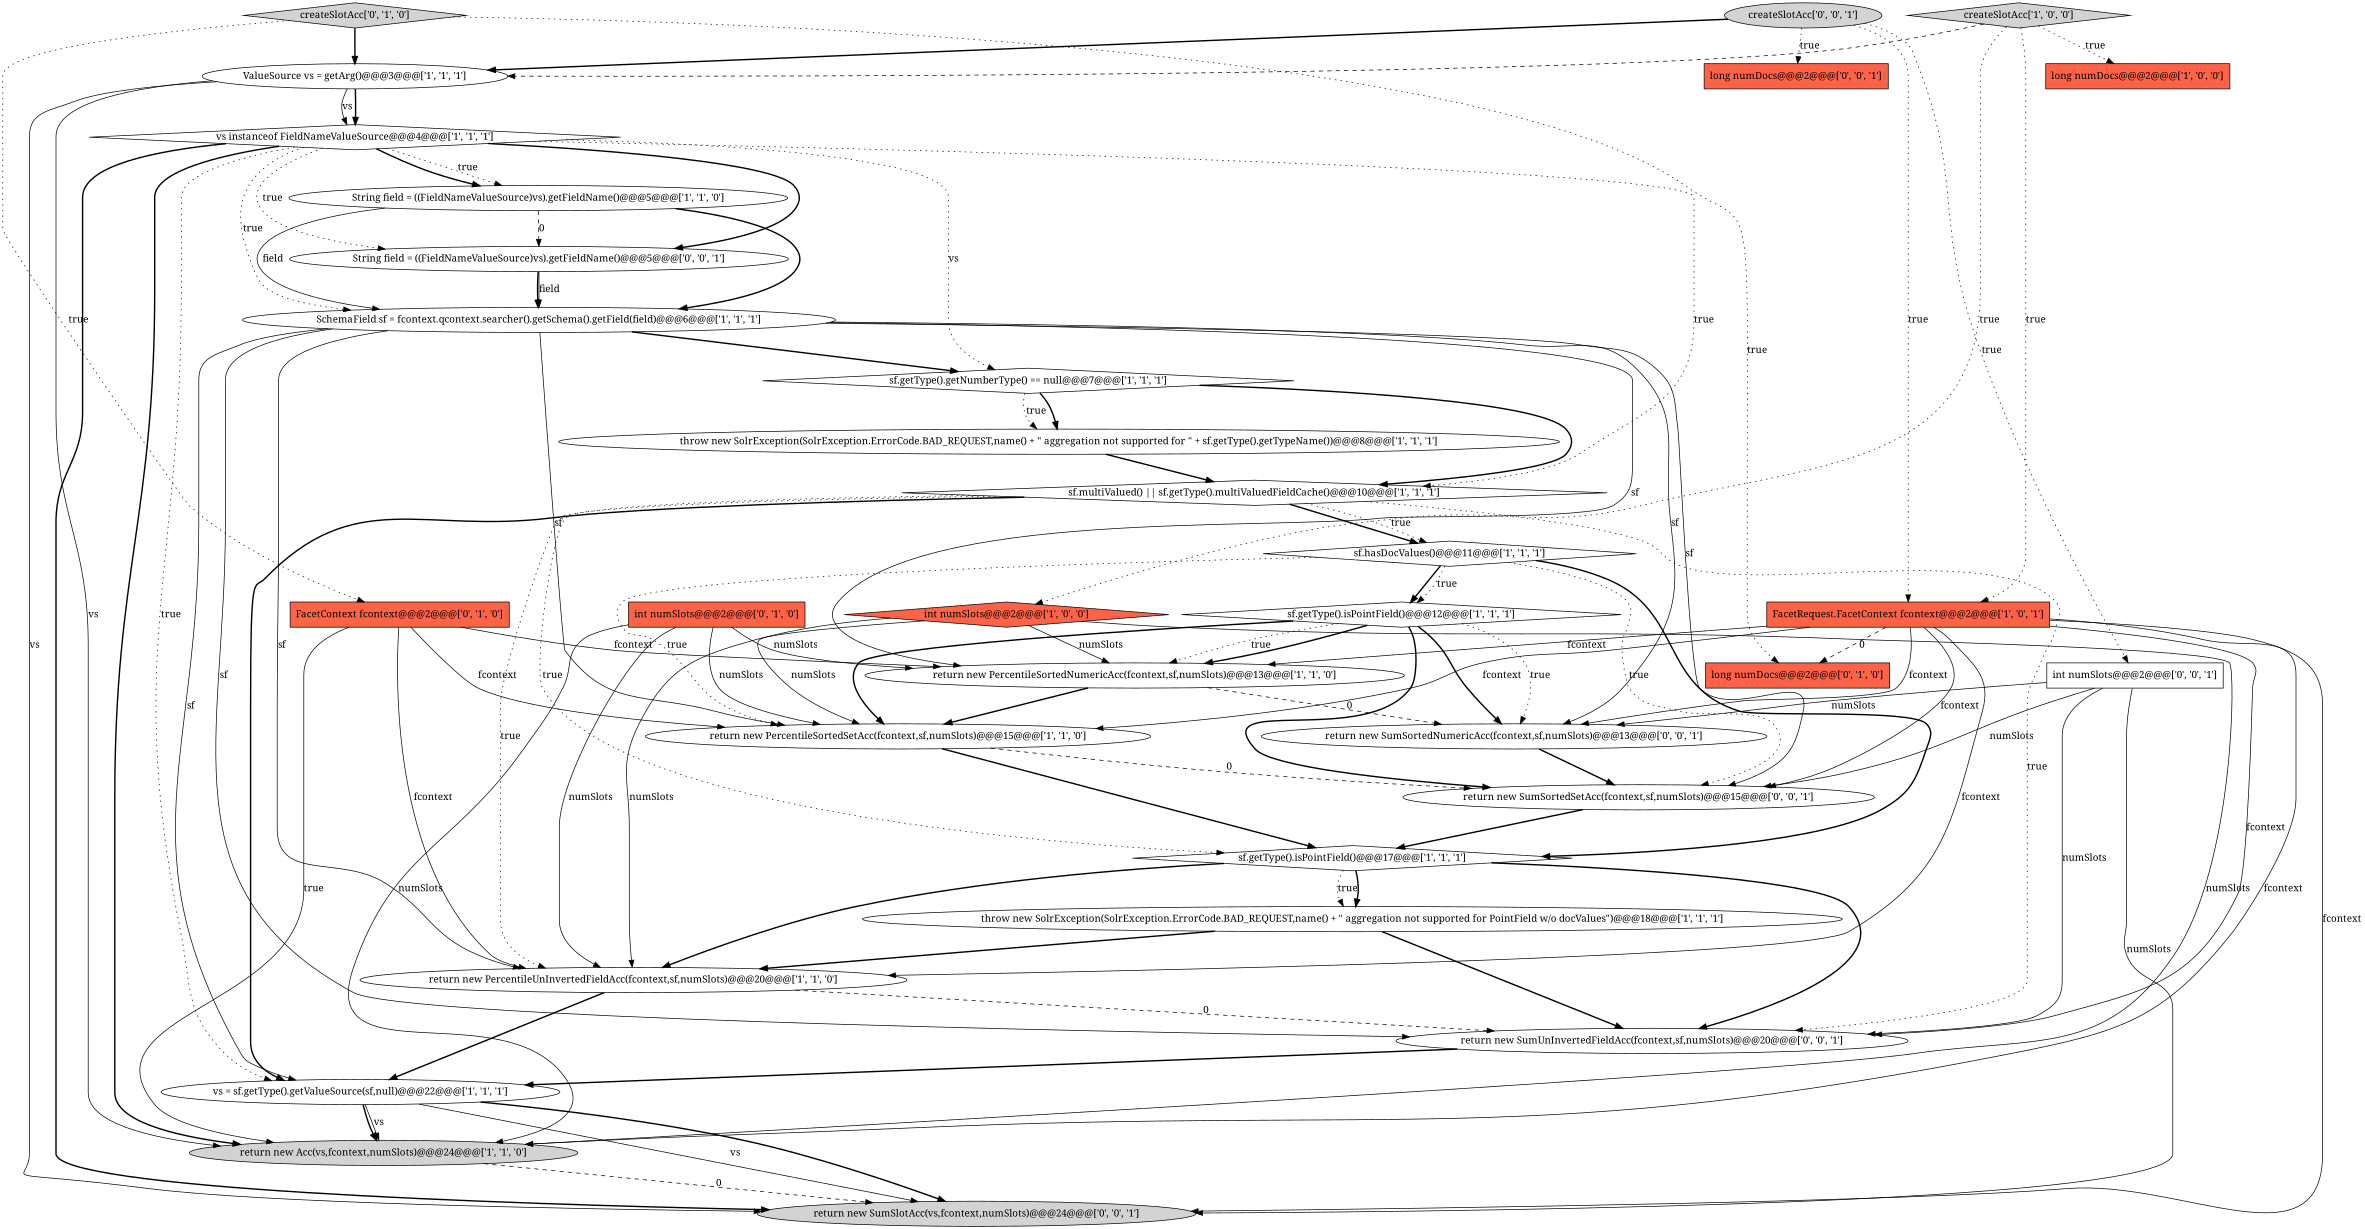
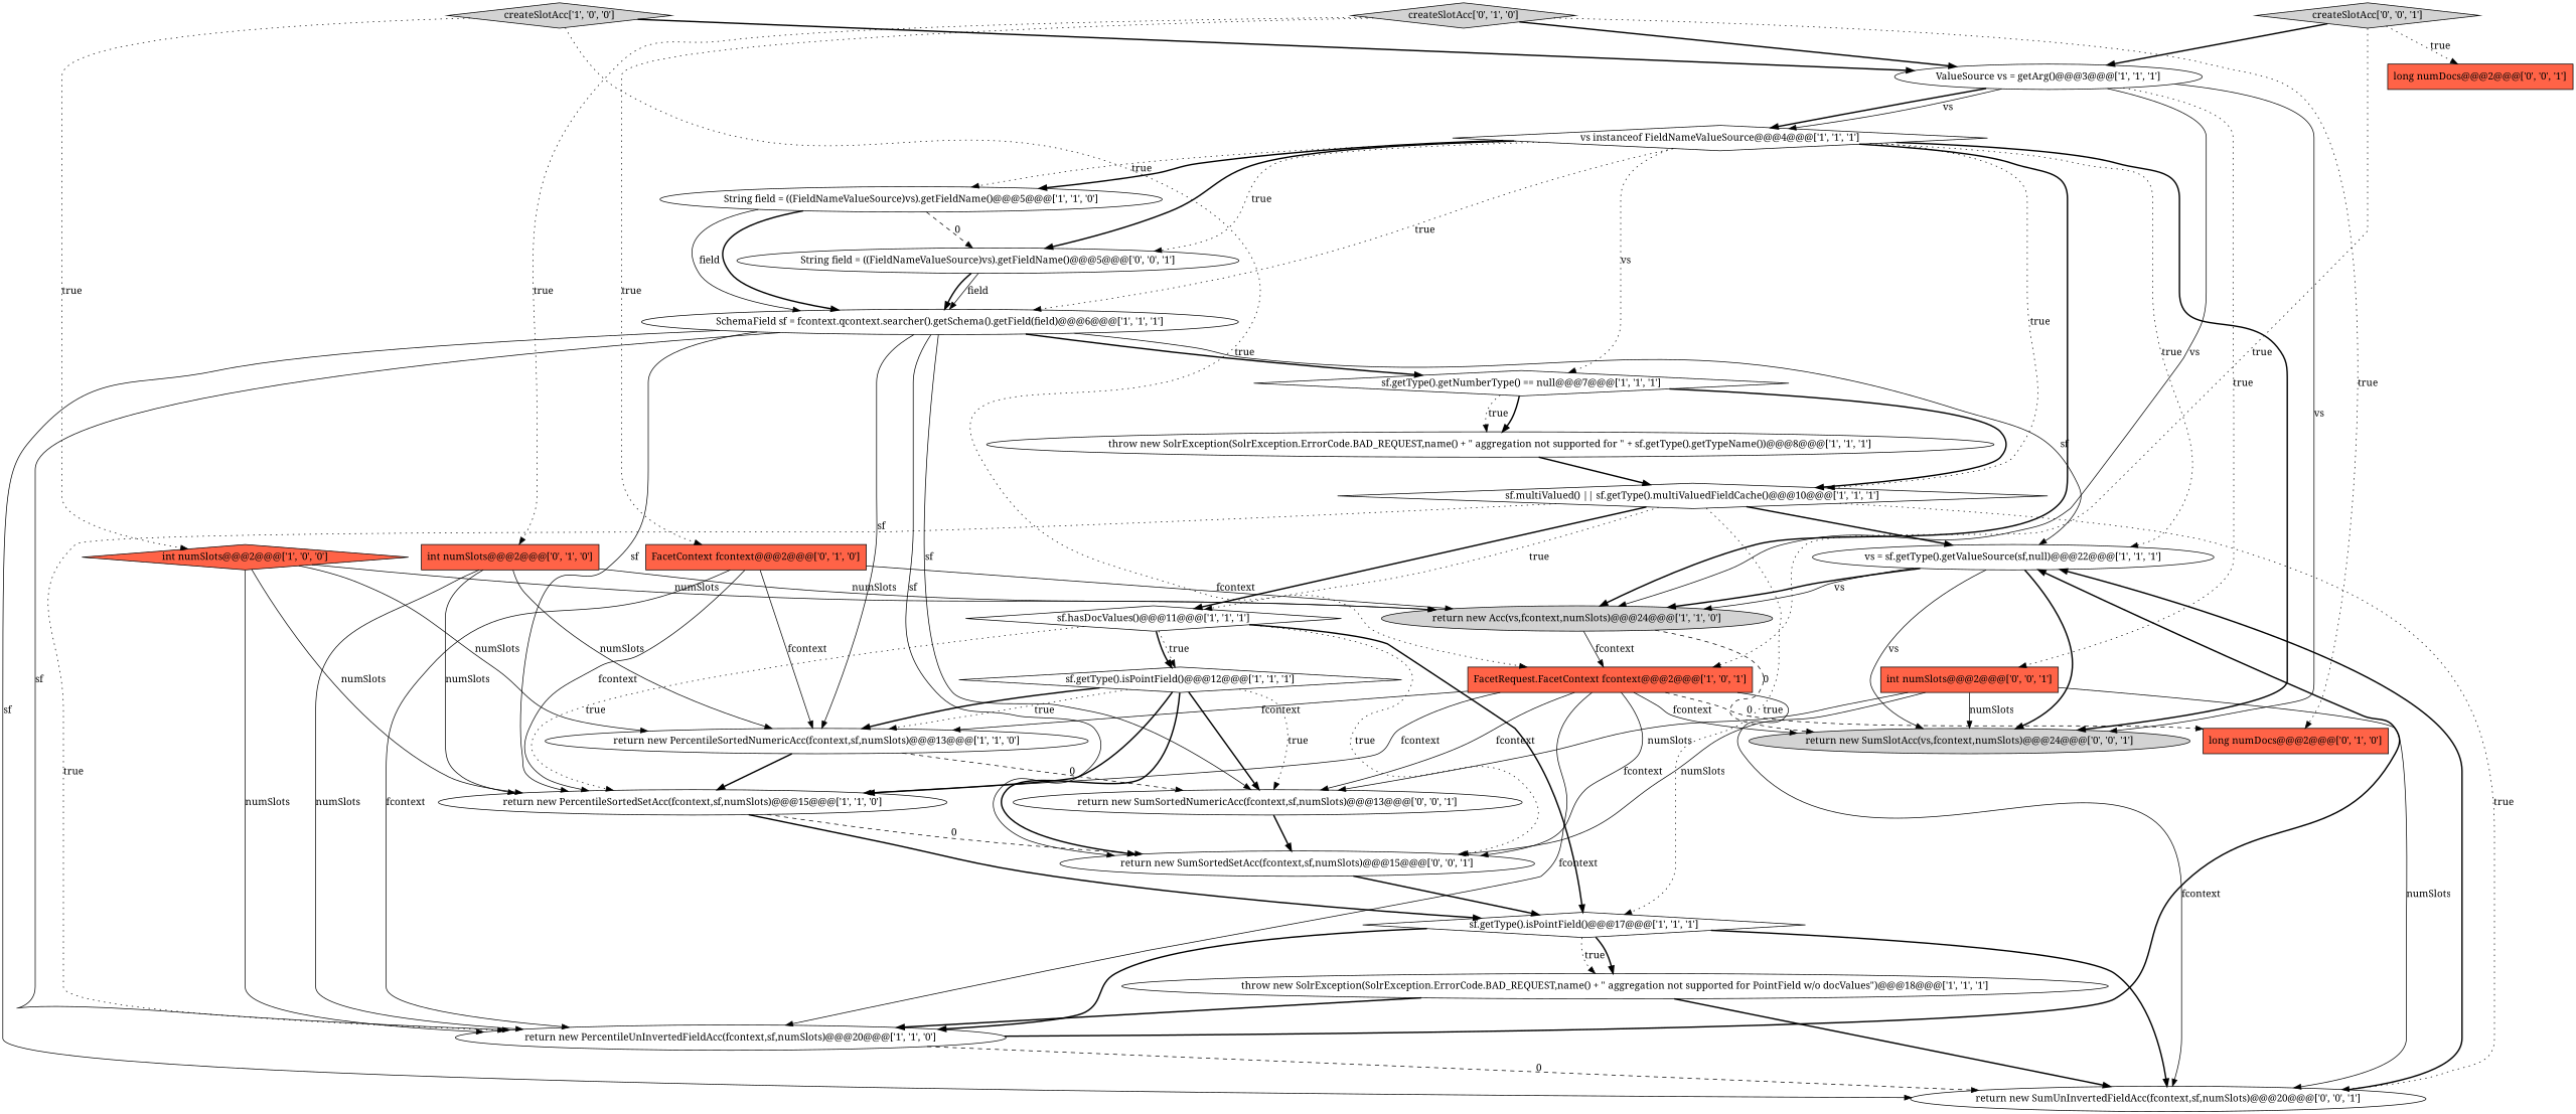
  digraph {
    fontname="Noto Serif"
    node [fillcolor=white fontname="Noto Serif" shape=ellipse style=filled]
    edge [fontname="Noto Serif" style=solid]
    n1 [label="vs = sf.getType().getValueSource(sf,null)@@@22@@@['1', '1', '1']"]
    n2 [fillcolor=lightgray label="return new SumSlotAcc(vs,fcontext,numSlots)@@@24@@@['0', '0', '1']"]
    n3 [fillcolor=lightgray label="return new Acc(vs,fcontext,numSlots)@@@24@@@['1', '1', '0']"]
    n4 [fillcolor=lightgray label="createSlotAcc['1', '0', '0']" shape=diamond]
    n5 [fillcolor=tomato label="FacetRequest.FacetContext fcontext@@@2@@@['1', '0', '1']" shape=box]
-   n6 [fillcolor=tomato label="long numDocs@@@2@@@['1', '0', '0']" shape=box]
    n7 [label="ValueSource vs = getArg()@@@3@@@['1', '1', '1']"]
    n8 [fillcolor=tomato label="int numSlots@@@2@@@['1', '0', '0']" shape=diamond]
    n9 [label="return new PercentileSortedNumericAcc(fcontext,sf,numSlots)@@@13@@@['1', '1', '0']"]
    n10 [label="return new SumSortedSetAcc(fcontext,sf,numSlots)@@@15@@@['0', '0', '1']"]
    n11 [label="return new PercentileUnInvertedFieldAcc(fcontext,sf,numSlots)@@@20@@@['1', '1', '0']"]
    n12 [label="return new SumUnInvertedFieldAcc(fcontext,sf,numSlots)@@@20@@@['0', '0', '1']"]
    n13 [label="return new PercentileSortedSetAcc(fcontext,sf,numSlots)@@@15@@@['1', '1', '0']"]
    n14 [label="return new SumSortedNumericAcc(fcontext,sf,numSlots)@@@13@@@['0', '0', '1']"]
    n15 [fillcolor=tomato label="long numDocs@@@2@@@['0', '1', '0']" shape=box]
    n16 [label="vs instanceof FieldNameValueSource@@@4@@@['1', '1', '1']" shape=diamond]
    n17 [label="SchemaField sf = fcontext.qcontext.searcher().getSchema().getField(field)@@@6@@@['1', '1', '1']"]
    n18 [label="sf.getType().getNumberType() == null@@@7@@@['1', '1', '1']" shape=diamond]
    n19 [label="sf.getType().isPointField()@@@17@@@['1', '1', '1']" shape=diamond]
    n20 [label="sf.multiValued() || sf.getType().multiValuedFieldCache()@@@10@@@['1', '1', '1']" shape=diamond]
    n21 [label="throw new SolrException(SolrException.ErrorCode.BAD_REQUEST,name() + \" aggregation not supported for \" + sf.getType().getTypeName())@@@8@@@['1', '1', '1']"]
    n22 [label="throw new SolrException(SolrException.ErrorCode.BAD_REQUEST,name() + \" aggregation not supported for PointField w/o docValues\")@@@18@@@['1', '1', '1']"]
    n23 [label="String field = ((FieldNameValueSource)vs).getFieldName()@@@5@@@['1', '1', '0']"]
    n24 [label="String field = ((FieldNameValueSource)vs).getFieldName()@@@5@@@['0', '0', '1']"]
    n25 [label="sf.hasDocValues()@@@11@@@['1', '1', '1']" shape=diamond]
    n26 [fillcolor=tomato label="long numDocs@@@2@@@['0', '0', '1']" shape=box]
    n27 [fillcolor=lightgray label="createSlotAcc['0', '1', '0']" shape=diamond]
    n28 [fillcolor=tomato label="FacetContext fcontext@@@2@@@['0', '1', '0']" shape=box]
    n29 [fillcolor=tomato label="int numSlots@@@2@@@['0', '1', '0']" shape=box]
    n30 [label="sf.getType().isPointField()@@@12@@@['1', '1', '1']" shape=diamond]
-   n31 [fillcolor=lightgray label="createSlotAcc['0', '0', '1']"]
-   n32 [label="int numSlots@@@2@@@['0', '0', '1']" shape=box]
+   n31 [fillcolor=lightgray label="createSlotAcc['0', '0', '1']" shape=diamond]
+   n32 [fillcolor=tomato label="int numSlots@@@2@@@['0', '0', '1']" shape=box]
    n1 -> n2 [label=vs]
    n1 -> n2 [style=bold]
    n1 -> n3 [style=bold]
    n1 -> n3 [label=vs]
    n3 -> n2 [label=0 style=dashed]
    n4 -> n5 [label=true style=dotted]
-   n4 -> n6 [label=true style=dotted]
-   n4 -> n7 [style=dashed]
+   n4 -> n7 [style=bold]
    n4 -> n8 [label=true style=dotted]
    n5 -> n2 [label=fcontext]
-   n5 -> n3 [label=fcontext]
+   n3 -> n5 [label=fcontext]
    n5 -> n9 [label=fcontext]
    n5 -> n10 [label=fcontext]
    n5 -> n11 [label=fcontext]
    n5 -> n12 [label=fcontext]
    n5 -> n13 [label=fcontext]
    n5 -> n14 [label=fcontext]
    n5 -> n15 [label=0 style=dashed]
    n7 -> n2 [label=vs]
    n7 -> n3 [label=vs]
    n7 -> n16 [style=bold]
    n7 -> n16 [label=vs]
    n8 -> n3 [label=numSlots]
    n8 -> n9 [label=numSlots]
    n8 -> n11 [label=numSlots]
    n8 -> n13 [label=numSlots]
    n9 -> n13 [style=bold]
    n9 -> n14 [label=0 style=dashed]
    n10 -> n19 [style=bold]
    n11 -> n1 [style=bold]
    n11 -> n12 [label=0 style=dashed]
    n12 -> n1 [style=bold]
    n13 -> n10 [label=0 style=dashed]
    n13 -> n19 [style=bold]
    n14 -> n10 [style=bold]
    n16 -> n1 [label=true style=dotted]
    n16 -> n2 [style=bold]
    n16 -> n3 [style=bold]
    n16 -> n17 [label=true style=dotted]
    n16 -> n18 [label=vs style=dotted]
    n16 -> n20 [label=true style=dotted]
    n16 -> n23 [label=true style=dotted]
    n16 -> n23 [style=bold]
    n16 -> n24 [label=true style=dotted]
    n16 -> n24 [style=bold]
    n17 -> n1 [label=sf]
    n17 -> n9 [label=sf]
    n17 -> n10 [label=sf]
    n17 -> n11 [label=sf]
    n17 -> n12 [label=sf]
    n17 -> n13 [label=sf]
    n17 -> n14 [label=sf]
    n17 -> n18 [style=bold]
    n18 -> n20 [style=bold]
    n18 -> n21 [style=bold]
    n18 -> n21 [label=true style=dotted]
    n19 -> n11 [style=bold]
    n19 -> n12 [style=bold]
    n19 -> n22 [label=true style=dotted]
    n19 -> n22 [style=bold]
    n20 -> n1 [style=bold]
    n20 -> n11 [label=true style=dotted]
    n20 -> n12 [label=true style=dotted]
    n20 -> n19 [label=true style=dotted]
    n20 -> n25 [style=bold]
    n20 -> n25 [label=true style=dotted]
    n21 -> n20 [style=bold]
    n22 -> n11 [style=bold]
    n22 -> n12 [style=bold]
    n23 -> n17 [style=bold]
    n23 -> n17 [label=field]
    n23 -> n24 [label=0 style=dashed]
    n24 -> n17 [label=field]
    n24 -> n17 [style=bold]
    n25 -> n10 [label=true style=dotted]
    n25 -> n13 [label=true style=dotted]
    n25 -> n19 [style=bold]
    n25 -> n30 [style=bold]
    n25 -> n30 [label=true style=dotted]
    n27 -> n7 [style=bold]
    n27 -> n15 [label=true style=dotted]
    n27 -> n28 [label=true style=dotted]
-   n28 -> n3 [label=true]
+   n27 -> n29 [label=true style=dotted]
+   n28 -> n3 [label=fcontext]
    n28 -> n9 [label=fcontext]
    n28 -> n11 [label=fcontext]
    n28 -> n13 [label=fcontext]
    n29 -> n3 [label=numSlots]
    n29 -> n9 [label=numSlots]
    n29 -> n11 [label=numSlots]
    n29 -> n13 [label=numSlots]
    n30 -> n9 [label=true style=dotted]
    n30 -> n9 [style=bold]
    n30 -> n10 [style=bold]
    n30 -> n13 [style=bold]
    n30 -> n14 [label=true style=dotted]
    n30 -> n14 [style=bold]
    n31 -> n5 [label=true style=dotted]
    n31 -> n7 [style=bold]
    n31 -> n26 [label=true style=dotted]
-   n31 -> n32 [label=true style=dotted]
+   n7 -> n32 [label=true style=dotted]
    n32 -> n2 [label=numSlots]
    n32 -> n10 [label=numSlots]
    n32 -> n12 [label=numSlots]
    n32 -> n14 [label=numSlots]
  }
